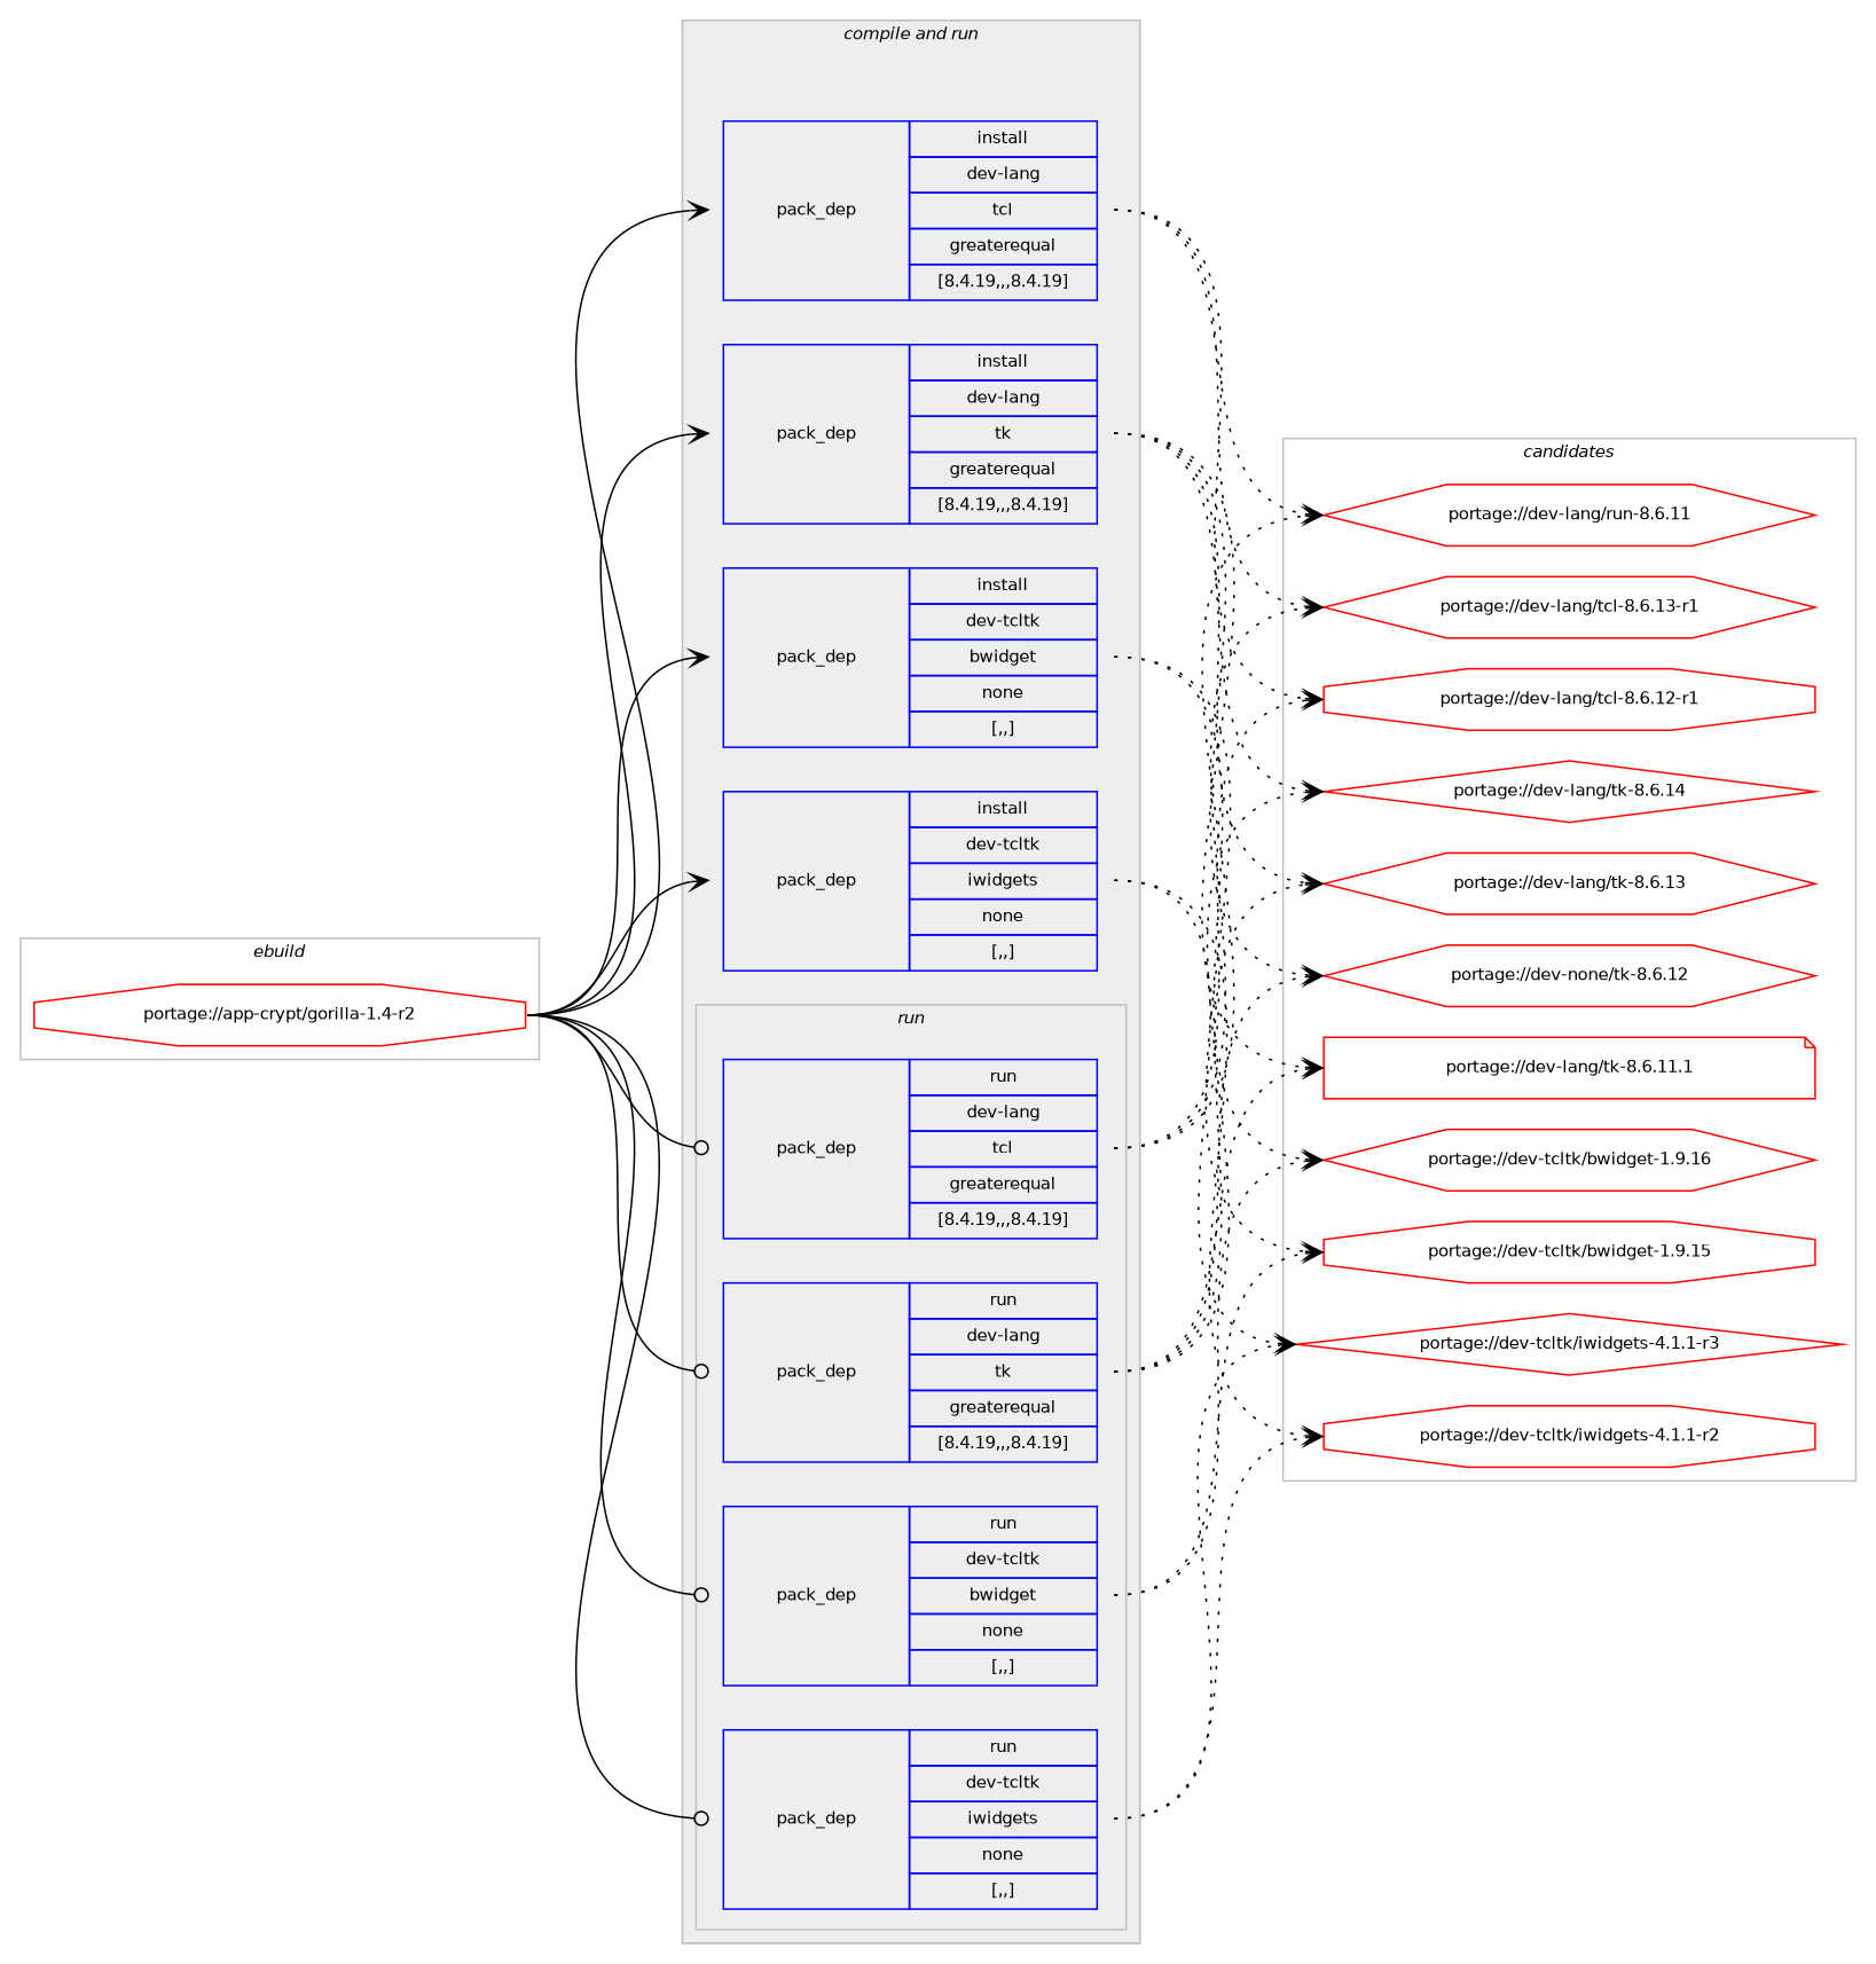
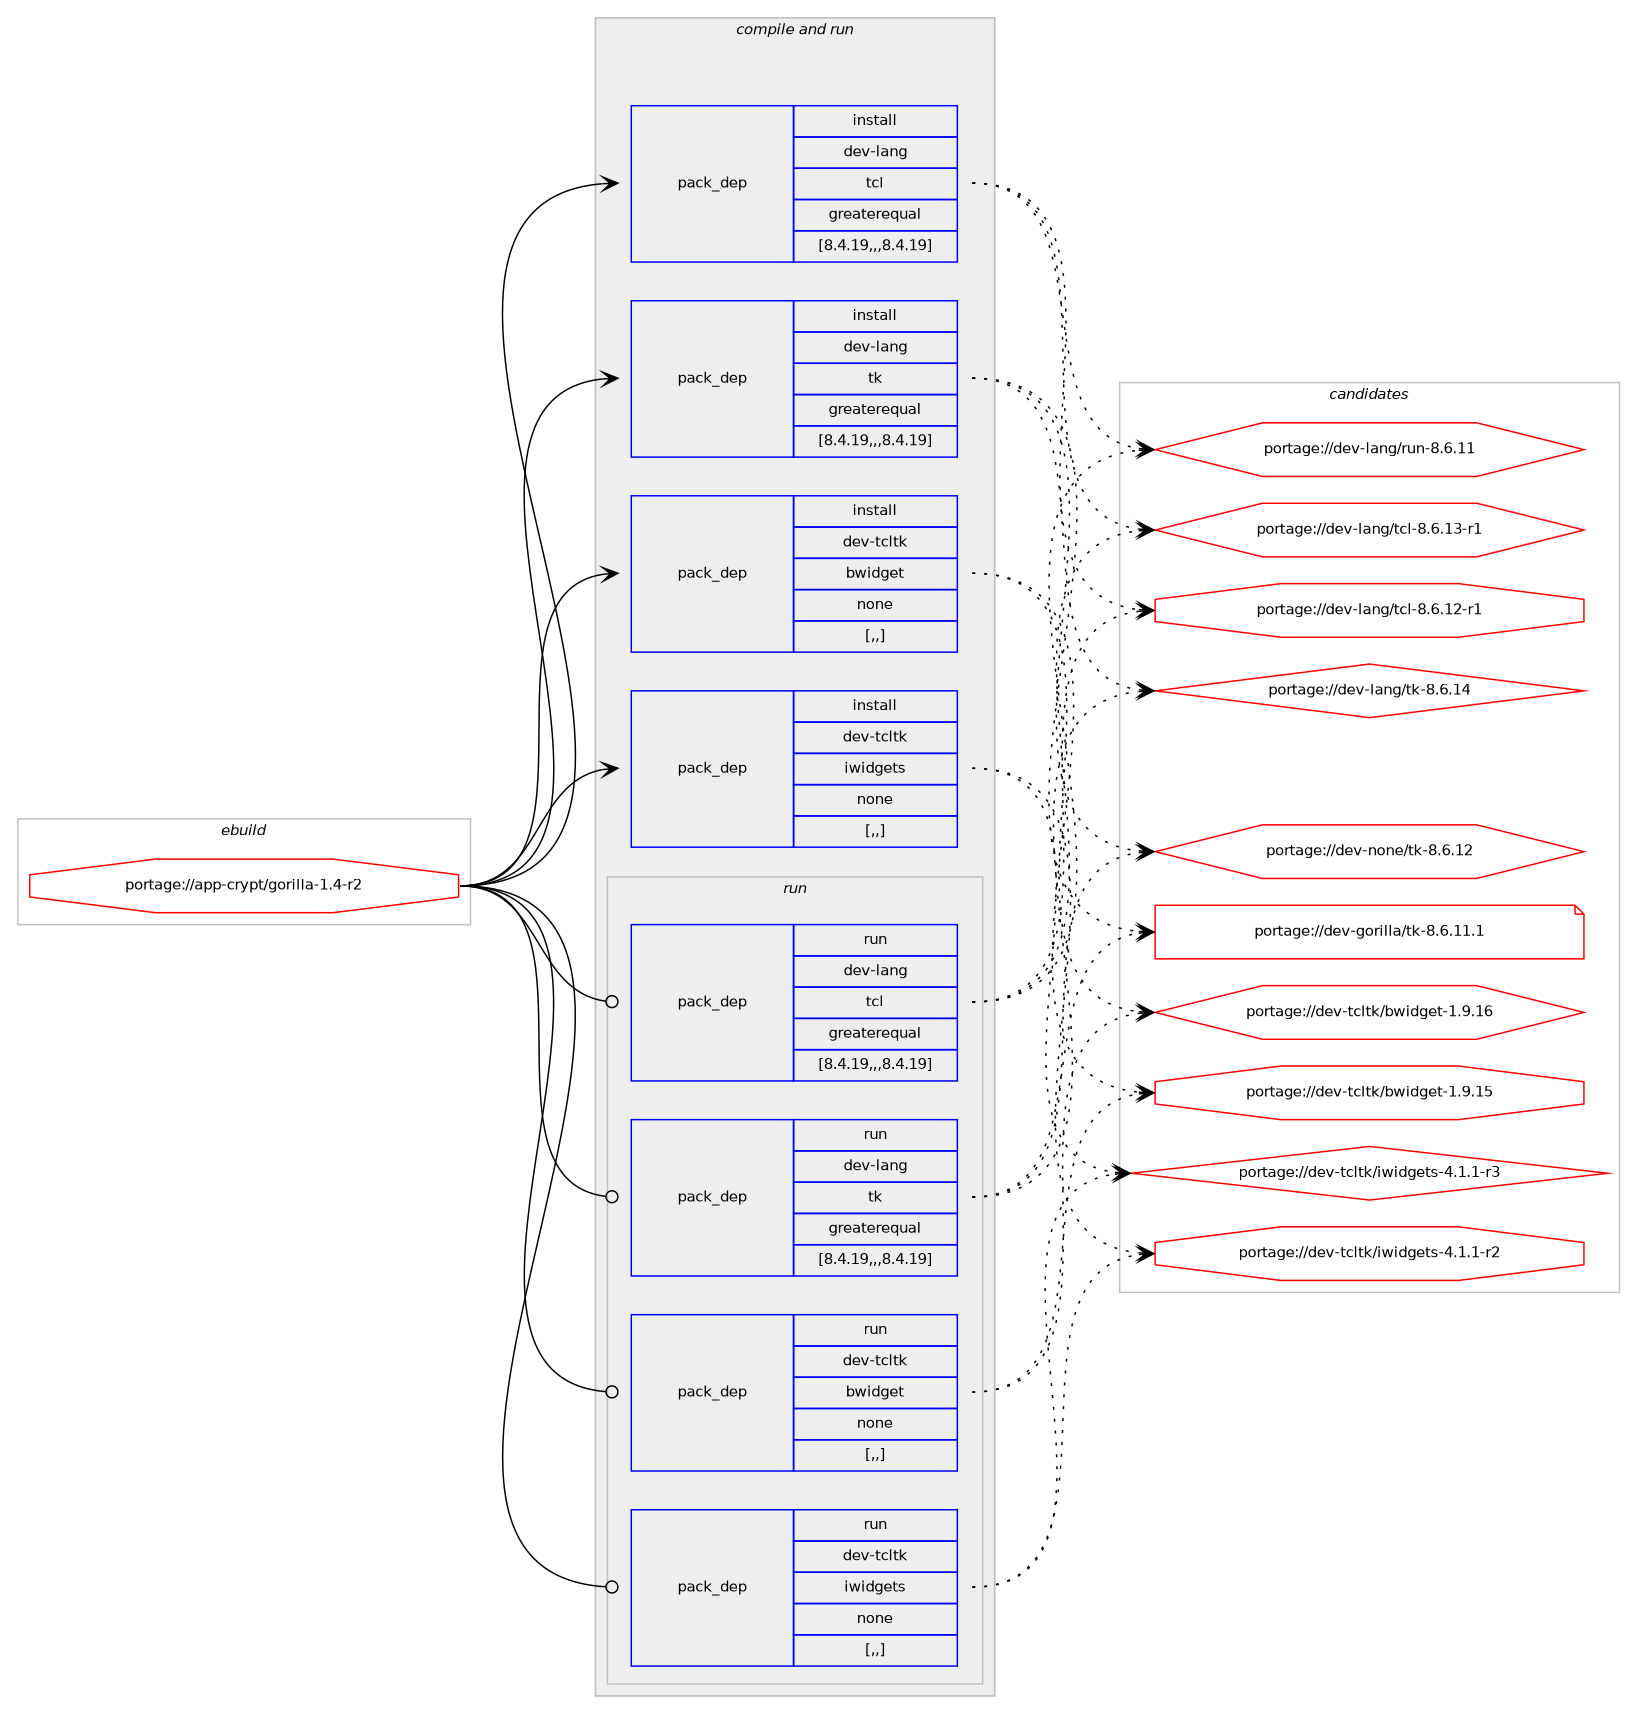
  digraph {
    compound=true
    concentrate=true
    fontname=Helvetica
    fontsize=10
    newrank=true
    rankdir=LR
    ranksep=1.5
    node [color=red fontname=Helvetica fontsize=10 shape=none]
    edge [arrowhead=vee headport=w style=dotted tailport=e weight=100]
    n1 [label="portage://app-crypt/gorilla-1.4-r2" shape=octagon width=4]
    n2 [color=blue label=<<TABLE BORDER="0" CELLBORDER="1" CELLSPACING="0" CELLPADDING="4" WIDTH="220"><TR><TD ROWSPAN="6" CELLPADDING="30">pack_dep</TD></TR><TR><TD WIDTH="110">install</TD></TR><TR><TD>dev-lang</TD></TR><TR><TD>tcl</TD></TR><TR><TD>greaterequal</TD></TR><TR><TD>[8.4.19,,,8.4.19]</TD></TR></TABLE>>]
    n3 [color=blue label=<<TABLE BORDER="0" CELLBORDER="1" CELLSPACING="0" CELLPADDING="4" WIDTH="220"><TR><TD ROWSPAN="6" CELLPADDING="30">pack_dep</TD></TR><TR><TD WIDTH="110">install</TD></TR><TR><TD>dev-lang</TD></TR><TR><TD>tk</TD></TR><TR><TD>greaterequal</TD></TR><TR><TD>[8.4.19,,,8.4.19]</TD></TR></TABLE>>]
    n4 [color=blue label=<<TABLE BORDER="0" CELLBORDER="1" CELLSPACING="0" CELLPADDING="4" WIDTH="220"><TR><TD ROWSPAN="6" CELLPADDING="30">pack_dep</TD></TR><TR><TD WIDTH="110">install</TD></TR><TR><TD>dev-tcltk</TD></TR><TR><TD>bwidget</TD></TR><TR><TD>none</TD></TR><TR><TD>[,,]</TD></TR></TABLE>>]
    n5 [color=blue label=<<TABLE BORDER="0" CELLBORDER="1" CELLSPACING="0" CELLPADDING="4" WIDTH="220"><TR><TD ROWSPAN="6" CELLPADDING="30">pack_dep</TD></TR><TR><TD WIDTH="110">install</TD></TR><TR><TD>dev-tcltk</TD></TR><TR><TD>iwidgets</TD></TR><TR><TD>none</TD></TR><TR><TD>[,,]</TD></TR></TABLE>>]
    n6 [color=blue label=<<TABLE BORDER="0" CELLBORDER="1" CELLSPACING="0" CELLPADDING="4" WIDTH="220"><TR><TD ROWSPAN="6" CELLPADDING="30">pack_dep</TD></TR><TR><TD WIDTH="110">run</TD></TR><TR><TD>dev-lang</TD></TR><TR><TD>tcl</TD></TR><TR><TD>greaterequal</TD></TR><TR><TD>[8.4.19,,,8.4.19]</TD></TR></TABLE>>]
    n7 [color=blue label=<<TABLE BORDER="0" CELLBORDER="1" CELLSPACING="0" CELLPADDING="4" WIDTH="220"><TR><TD ROWSPAN="6" CELLPADDING="30">pack_dep</TD></TR><TR><TD WIDTH="110">run</TD></TR><TR><TD>dev-lang</TD></TR><TR><TD>tk</TD></TR><TR><TD>greaterequal</TD></TR><TR><TD>[8.4.19,,,8.4.19]</TD></TR></TABLE>>]
    n8 [color=blue label=<<TABLE BORDER="0" CELLBORDER="1" CELLSPACING="0" CELLPADDING="4" WIDTH="220"><TR><TD ROWSPAN="6" CELLPADDING="30">pack_dep</TD></TR><TR><TD WIDTH="110">run</TD></TR><TR><TD>dev-tcltk</TD></TR><TR><TD>bwidget</TD></TR><TR><TD>none</TD></TR><TR><TD>[,,]</TD></TR></TABLE>>]
    n9 [color=blue label=<<TABLE BORDER="0" CELLBORDER="1" CELLSPACING="0" CELLPADDING="4" WIDTH="220"><TR><TD ROWSPAN="6" CELLPADDING="30">pack_dep</TD></TR><TR><TD WIDTH="110">run</TD></TR><TR><TD>dev-tcltk</TD></TR><TR><TD>iwidgets</TD></TR><TR><TD>none</TD></TR><TR><TD>[,,]</TD></TR></TABLE>>]
    n10 [label="portage://dev-lang/tcl-8.6.13-r1" shape=hexagon width=4]
    n11 [label="portage://dev-lang/tcl-8.6.12-r1" shape=octagon width=4]
    n12 [label="portage://dev-lang/run-8.6.11" shape=hexagon width=4]
    n13 [label="portage://dev-lang/tk-8.6.14" shape=diamond width=4]
-   n14 [label="portage://dev-lang/tk-8.6.13" shape=hexagon width=4]
    n15 [label="portage://dev-none/tk-8.6.12" shape=hexagon width=4]
-   n16 [label="portage://dev-lang/tk-8.6.11.1" shape=note width=4]
+   n16 [label="portage://dev-gorilla/tk-8.6.11.1" shape=note width=4]
    n17 [label="portage://dev-tcltk/bwidget-1.9.16" shape=hexagon width=4]
    n18 [label="portage://dev-tcltk/bwidget-1.9.15" shape=octagon width=4]
    n19 [label="portage://dev-tcltk/iwidgets-4.1.1-r3" shape=diamond width=4]
    n20 [label="portage://dev-tcltk/iwidgets-4.1.1-r2" shape=octagon width=4]
    subgraph cluster_1 {
      color=gray
      label=<<i>ebuild</i>>
      rank=same
      n1
    }
    subgraph cluster_2 {
      color=gray
      label=<<i>dependencies</i>>
      subgraph cluster_3 {
        color=gray
        fillcolor="#eeeeee"
        label=<<i>compile</i>>
        style=filled
        subgraph sub_4 {
          color=gray
          fillcolor="#eeeeee"
          label=<<i>compile</i>>
          style=filled
          n2
        }
        subgraph sub_5 {
          color=gray
          fillcolor="#eeeeee"
          label=<<i>compile</i>>
          style=filled
          n3
        }
        subgraph sub_6 {
          color=gray
          fillcolor="#eeeeee"
          label=<<i>compile</i>>
          style=filled
          n4
        }
        subgraph sub_7 {
          color=gray
          fillcolor="#eeeeee"
          label=<<i>compile</i>>
          style=filled
          n5
        }
      }
      subgraph cluster_8 {
        color=gray
        fillcolor="#eeeeee"
        label=<<i>compile and run</i>>
        style=filled
      }
      subgraph cluster_9 {
        color=gray
        fillcolor="#eeeeee"
        label=<<i>run</i>>
        style=filled
        subgraph sub_10 {
          color=gray
          fillcolor="#eeeeee"
          label=<<i>run</i>>
          style=filled
          n6
        }
        subgraph sub_11 {
          color=gray
          fillcolor="#eeeeee"
          label=<<i>run</i>>
          style=filled
          n7
        }
        subgraph sub_12 {
          color=gray
          fillcolor="#eeeeee"
          label=<<i>run</i>>
          style=filled
          n8
        }
        subgraph sub_13 {
          color=gray
          fillcolor="#eeeeee"
          label=<<i>run</i>>
          style=filled
          n9
        }
      }
    }
    subgraph cluster_14 {
      color=gray
      label=<<i>candidates</i>>
      rank=same
      subgraph sub_15 {
        color=black
        label=<<i>candidates</i>>
        nodesep=1
        rank=same
        n10
        n11
        n12
      }
      subgraph sub_16 {
        color=black
        label=<<i>candidates</i>>
        nodesep=1
        rank=same
        n13
-       n14
        n15
        n16
      }
      subgraph sub_17 {
        color=black
        label=<<i>candidates</i>>
        nodesep=1
        rank=same
        n17
        n18
      }
      subgraph sub_18 {
        color=black
        label=<<i>candidates</i>>
        nodesep=1
        rank=same
        n19
        n20
      }
      subgraph sub_19 {
        color=black
        label=<<i>candidates</i>>
        nodesep=1
        rank=same
        n10
        n11
        n12
      }
      subgraph sub_20 {
        color=black
        label=<<i>candidates</i>>
        nodesep=1
        rank=same
        n13
-       n14
        n15
        n16
      }
      subgraph sub_21 {
        color=black
        label=<<i>candidates</i>>
        nodesep=1
        rank=same
        n17
        n18
      }
      subgraph sub_22 {
        color=black
        label=<<i>candidates</i>>
        nodesep=1
        rank=same
        n19
        n20
      }
    }
    n1 -> n2 [style=solid weight=20]
    n1 -> n3 [style=solid weight=20]
    n1 -> n4 [style=solid weight=20]
    n1 -> n5 [style=solid weight=20]
    n1 -> n6 [arrowhead=odot style=solid weight=20]
    n1 -> n7 [arrowhead=odot style=solid weight=20]
    n1 -> n8 [arrowhead=odot style=solid weight=20]
    n1 -> n9 [arrowhead=odot style=solid weight=20]
    n2 -> n10
    n2 -> n11
    n2 -> n12
    n3 -> n13
-   n3 -> n14
    n3 -> n15
    n3 -> n16
    n4 -> n17
    n4 -> n18
    n5 -> n19
    n5 -> n20
    n6 -> n10
    n6 -> n11
    n6 -> n12
    n7 -> n13
-   n7 -> n14
    n7 -> n15
    n7 -> n16
    n8 -> n17
    n8 -> n18
    n9 -> n19
    n9 -> n20
  }
